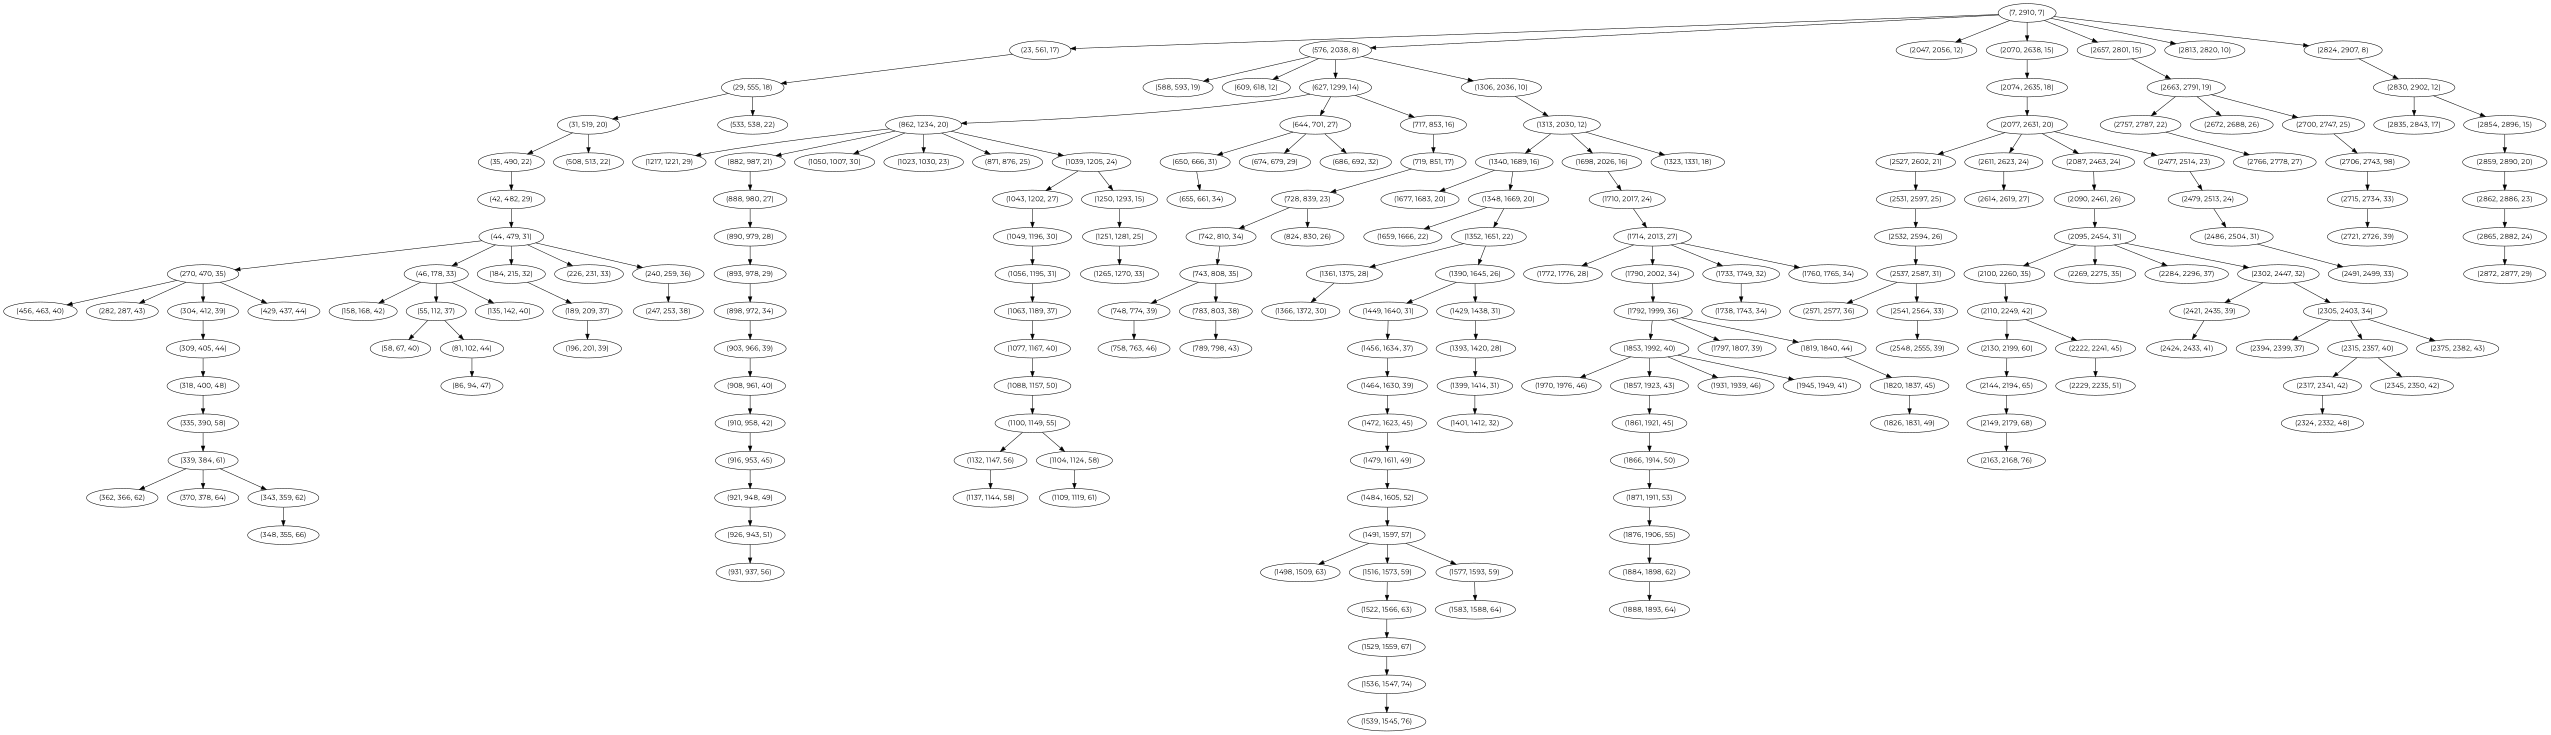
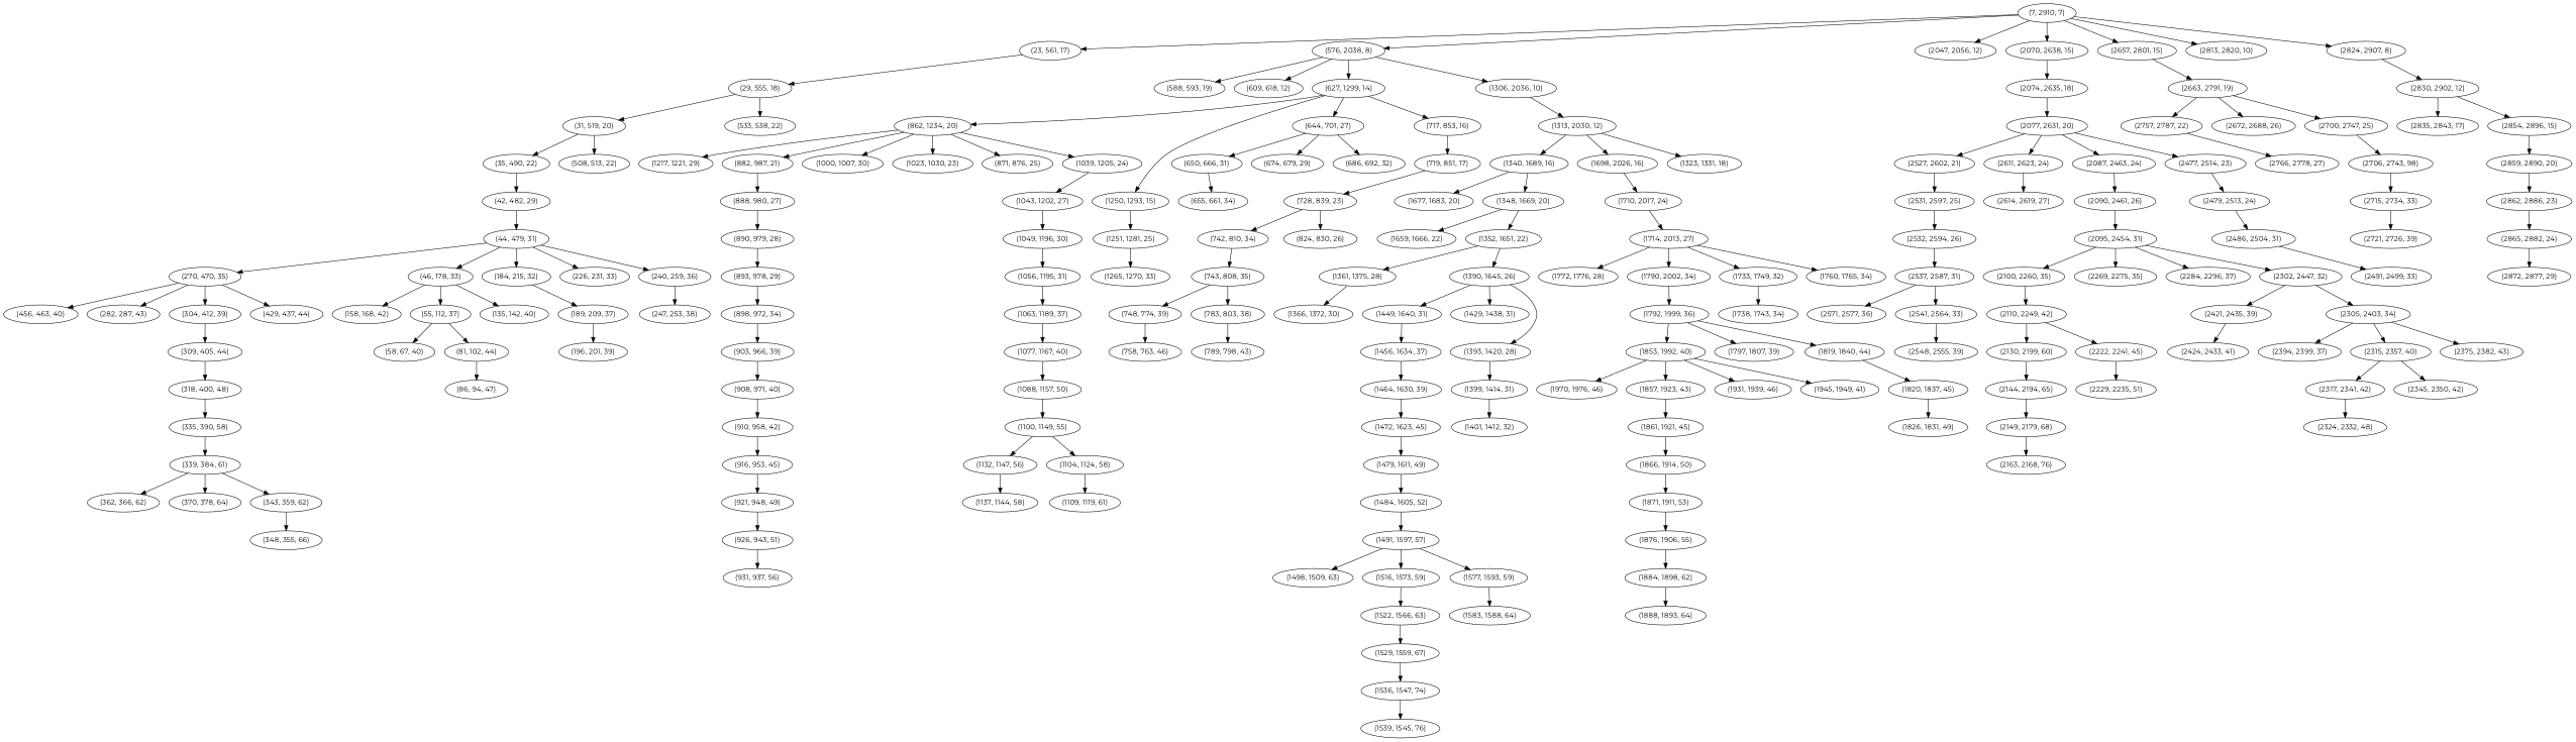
  digraph {
    fontname=Montserrat
    node [fontname=Montserrat]
    edge [fontname=Montserrat]
    "(7, 2910, 7)"
    "(23, 561, 17)"
    "(576, 2038, 8)"
    "(2047, 2056, 12)"
    "(2070, 2638, 15)"
    "(2657, 2801, 15)"
    "(2813, 2820, 10)"
    "(2824, 2907, 8)"
    "(29, 555, 18)"
    "(588, 593, 19)"
    "(609, 618, 12)"
    "(627, 1299, 14)"
    "(1306, 2036, 10)"
    "(2074, 2635, 18)"
    "(2663, 2791, 19)"
    "(2830, 2902, 12)"
    "(31, 519, 20)"
    "(533, 538, 22)"
    "(35, 490, 22)"
    "(508, 513, 22)"
    "(42, 482, 29)"
    "(44, 479, 31)"
    "(46, 178, 33)"
    "(184, 215, 32)"
    "(226, 231, 33)"
    "(240, 259, 36)"
    "(270, 470, 35)"
    "(55, 112, 37)"
    "(135, 142, 40)"
    "(158, 168, 42)"
    "(189, 209, 37)"
    "(247, 253, 38)"
    "(282, 287, 43)"
    "(304, 412, 39)"
    "(429, 437, 44)"
    "(456, 463, 40)"
    "(58, 67, 40)"
    "(81, 102, 44)"
    "(86, 94, 47)"
    "(196, 201, 39)"
    "(309, 405, 44)"
    "(318, 400, 48)"
    "(335, 390, 58)"
    "(339, 384, 61)"
    "(343, 359, 62)"
    "(362, 366, 62)"
    "(370, 378, 64)"
    "(348, 355, 66)"
    "(644, 701, 27)"
    "(717, 853, 16)"
    "(862, 1234, 20)"
    n52 [label="(1250, 1293, 15)"]
    "(1313, 2030, 12)"
    "(650, 666, 31)"
    "(674, 679, 29)"
    "(686, 692, 32)"
    "(719, 851, 17)"
    "(871, 876, 25)"
    "(882, 987, 21)"
-   "(1000, 1007, 30)" [label="(1050, 1007, 30)"]
+   "(1000, 1007, 30)"
    "(1023, 1030, 23)"
    "(1039, 1205, 24)"
    "(1217, 1221, 29)"
    "(1251, 1281, 25)"
    "(655, 661, 34)"
    "(728, 839, 23)"
    "(742, 810, 34)"
    "(824, 830, 26)"
    "(743, 808, 35)"
    "(748, 774, 39)"
    "(783, 803, 38)"
    "(758, 763, 46)"
    "(789, 798, 43)"
    "(888, 980, 27)"
    "(1043, 1202, 27)"
    "(890, 979, 28)"
    "(893, 978, 29)"
    "(898, 972, 34)"
    "(903, 966, 39)"
-   "(908, 961, 40)"
+   "(908, 961, 40)" [label="(908, 971, 40)"]
    "(910, 958, 42)"
    "(916, 953, 45)"
    "(921, 948, 49)"
    "(926, 943, 51)"
    "(931, 937, 56)"
    "(1049, 1196, 30)"
    "(1056, 1195, 31)"
    "(1063, 1189, 37)"
    "(1077, 1167, 40)"
    "(1088, 1157, 50)"
    "(1100, 1149, 55)"
    "(1104, 1124, 58)"
    "(1132, 1147, 56)"
    "(1109, 1119, 61)"
    "(1137, 1144, 58)"
    "(1265, 1270, 33)"
    "(1323, 1331, 18)"
    "(1340, 1689, 16)"
    "(1698, 2026, 16)"
    "(1348, 1669, 20)"
    "(1677, 1683, 20)"
    "(1710, 2017, 24)"
    "(1352, 1651, 22)"
    "(1659, 1666, 22)"
    "(1361, 1375, 28)"
    "(1390, 1645, 26)"
    "(1366, 1372, 30)"
    "(1393, 1420, 28)"
    "(1429, 1438, 31)"
    "(1449, 1640, 31)"
    "(1399, 1414, 31)"
    "(1456, 1634, 37)"
    "(1401, 1412, 32)"
    "(1464, 1630, 39)"
    "(1472, 1623, 45)"
    "(1479, 1611, 49)"
    "(1484, 1605, 52)"
    "(1491, 1597, 57)"
    "(1498, 1509, 63)"
    "(1516, 1573, 59)"
    "(1577, 1593, 59)"
    "(1522, 1566, 63)"
    "(1583, 1588, 64)"
    "(1529, 1559, 67)"
    "(1536, 1547, 74)"
    "(1539, 1545, 76)"
    "(1714, 2013, 27)"
    "(1733, 1749, 32)"
    "(1760, 1765, 34)"
    "(1772, 1776, 28)"
    "(1790, 2002, 34)"
    "(1738, 1743, 34)"
    "(1792, 1999, 36)"
    "(1797, 1807, 39)"
    "(1819, 1840, 44)"
    "(1853, 1992, 40)"
    "(1820, 1837, 45)"
    "(1857, 1923, 43)"
    "(1931, 1939, 46)"
    "(1945, 1949, 41)"
    "(1970, 1976, 46)"
    "(1826, 1831, 49)"
    "(1861, 1921, 45)"
    "(1866, 1914, 50)"
    "(1871, 1911, 53)"
    "(1876, 1906, 55)"
    "(1884, 1898, 62)"
    "(1888, 1893, 64)"
    "(2077, 2631, 20)"
    "(2087, 2463, 24)"
    "(2477, 2514, 23)"
    "(2527, 2602, 21)"
    "(2611, 2623, 24)"
    "(2090, 2461, 26)"
    "(2479, 2513, 24)"
    "(2531, 2597, 25)"
    "(2614, 2619, 27)"
    "(2095, 2454, 31)"
    "(2100, 2260, 35)"
    "(2269, 2275, 35)"
    "(2284, 2296, 37)"
    "(2302, 2447, 32)"
    "(2110, 2249, 42)"
    "(2305, 2403, 34)"
    "(2421, 2435, 39)"
    "(2130, 2199, 60)"
    "(2222, 2241, 45)"
    "(2144, 2194, 65)"
    "(2229, 2235, 51)"
    "(2149, 2179, 68)"
    "(2163, 2168, 76)"
    "(2315, 2357, 40)"
    "(2375, 2382, 43)"
    "(2394, 2399, 37)"
    "(2424, 2433, 41)"
    "(2317, 2341, 42)"
    "(2345, 2350, 42)"
    "(2324, 2332, 48)"
    "(2486, 2504, 31)"
    "(2491, 2499, 33)"
    "(2532, 2594, 26)"
    "(2537, 2587, 31)"
    "(2541, 2564, 33)"
    "(2571, 2577, 36)"
    "(2548, 2555, 39)"
    "(2672, 2688, 26)"
    "(2700, 2747, 25)"
    "(2757, 2787, 22)"
    n189 [label="(2706, 2743, 98)"]
    "(2766, 2778, 27)"
    "(2715, 2734, 33)"
    "(2721, 2726, 39)"
    "(2835, 2843, 17)"
    "(2854, 2896, 15)"
    "(2859, 2890, 20)"
    "(2862, 2886, 23)"
    "(2865, 2882, 24)"
    "(2872, 2877, 29)"
    "(7, 2910, 7)" -> "(23, 561, 17)"
    "(7, 2910, 7)" -> "(576, 2038, 8)"
    "(7, 2910, 7)" -> "(2047, 2056, 12)"
    "(7, 2910, 7)" -> "(2070, 2638, 15)"
    "(7, 2910, 7)" -> "(2657, 2801, 15)"
    "(7, 2910, 7)" -> "(2813, 2820, 10)"
    "(7, 2910, 7)" -> "(2824, 2907, 8)"
    "(23, 561, 17)" -> "(29, 555, 18)"
    "(576, 2038, 8)" -> "(588, 593, 19)"
    "(576, 2038, 8)" -> "(609, 618, 12)"
    "(576, 2038, 8)" -> "(627, 1299, 14)"
    "(576, 2038, 8)" -> "(1306, 2036, 10)"
    "(2070, 2638, 15)" -> "(2074, 2635, 18)"
    "(2657, 2801, 15)" -> "(2663, 2791, 19)"
    "(2824, 2907, 8)" -> "(2830, 2902, 12)"
    "(29, 555, 18)" -> "(31, 519, 20)"
    "(29, 555, 18)" -> "(533, 538, 22)"
    "(627, 1299, 14)" -> "(644, 701, 27)"
    "(627, 1299, 14)" -> "(717, 853, 16)"
    "(627, 1299, 14)" -> "(862, 1234, 20)"
-   "(1039, 1205, 24)" -> n52
+   "(627, 1299, 14)" -> n52
    "(1306, 2036, 10)" -> "(1313, 2030, 12)"
    "(2074, 2635, 18)" -> "(2077, 2631, 20)"
    "(2663, 2791, 19)" -> "(2672, 2688, 26)"
    "(2663, 2791, 19)" -> "(2700, 2747, 25)"
    "(2663, 2791, 19)" -> "(2757, 2787, 22)"
    "(2830, 2902, 12)" -> "(2835, 2843, 17)"
    "(2830, 2902, 12)" -> "(2854, 2896, 15)"
    "(31, 519, 20)" -> "(35, 490, 22)"
    "(31, 519, 20)" -> "(508, 513, 22)"
    "(35, 490, 22)" -> "(42, 482, 29)"
    "(42, 482, 29)" -> "(44, 479, 31)"
    "(44, 479, 31)" -> "(46, 178, 33)"
    "(44, 479, 31)" -> "(184, 215, 32)"
    "(44, 479, 31)" -> "(226, 231, 33)"
    "(44, 479, 31)" -> "(240, 259, 36)"
    "(44, 479, 31)" -> "(270, 470, 35)"
    "(46, 178, 33)" -> "(55, 112, 37)"
    "(46, 178, 33)" -> "(135, 142, 40)"
    "(46, 178, 33)" -> "(158, 168, 42)"
    "(184, 215, 32)" -> "(189, 209, 37)"
    "(240, 259, 36)" -> "(247, 253, 38)"
    "(270, 470, 35)" -> "(282, 287, 43)"
    "(270, 470, 35)" -> "(304, 412, 39)"
    "(270, 470, 35)" -> "(429, 437, 44)"
    "(270, 470, 35)" -> "(456, 463, 40)"
    "(55, 112, 37)" -> "(58, 67, 40)"
    "(55, 112, 37)" -> "(81, 102, 44)"
    "(189, 209, 37)" -> "(196, 201, 39)"
    "(304, 412, 39)" -> "(309, 405, 44)"
    "(81, 102, 44)" -> "(86, 94, 47)"
    "(309, 405, 44)" -> "(318, 400, 48)"
    "(318, 400, 48)" -> "(335, 390, 58)"
    "(335, 390, 58)" -> "(339, 384, 61)"
    "(339, 384, 61)" -> "(343, 359, 62)"
    "(339, 384, 61)" -> "(362, 366, 62)"
    "(339, 384, 61)" -> "(370, 378, 64)"
    "(343, 359, 62)" -> "(348, 355, 66)"
    "(644, 701, 27)" -> "(650, 666, 31)"
    "(644, 701, 27)" -> "(674, 679, 29)"
    "(644, 701, 27)" -> "(686, 692, 32)"
    "(717, 853, 16)" -> "(719, 851, 17)"
    "(862, 1234, 20)" -> "(871, 876, 25)"
    "(862, 1234, 20)" -> "(882, 987, 21)"
    "(862, 1234, 20)" -> "(1000, 1007, 30)"
    "(862, 1234, 20)" -> "(1023, 1030, 23)"
    "(862, 1234, 20)" -> "(1039, 1205, 24)"
    "(862, 1234, 20)" -> "(1217, 1221, 29)"
    n52 -> "(1251, 1281, 25)"
    "(1313, 2030, 12)" -> "(1323, 1331, 18)"
    "(1313, 2030, 12)" -> "(1340, 1689, 16)"
    "(1313, 2030, 12)" -> "(1698, 2026, 16)"
    "(650, 666, 31)" -> "(655, 661, 34)"
    "(719, 851, 17)" -> "(728, 839, 23)"
    "(882, 987, 21)" -> "(888, 980, 27)"
    "(1039, 1205, 24)" -> "(1043, 1202, 27)"
    "(1251, 1281, 25)" -> "(1265, 1270, 33)"
    "(728, 839, 23)" -> "(742, 810, 34)"
    "(728, 839, 23)" -> "(824, 830, 26)"
    "(742, 810, 34)" -> "(743, 808, 35)"
    "(743, 808, 35)" -> "(748, 774, 39)"
    "(743, 808, 35)" -> "(783, 803, 38)"
    "(748, 774, 39)" -> "(758, 763, 46)"
    "(783, 803, 38)" -> "(789, 798, 43)"
    "(888, 980, 27)" -> "(890, 979, 28)"
    "(1043, 1202, 27)" -> "(1049, 1196, 30)"
    "(890, 979, 28)" -> "(893, 978, 29)"
    "(893, 978, 29)" -> "(898, 972, 34)"
    "(898, 972, 34)" -> "(903, 966, 39)"
    "(903, 966, 39)" -> "(908, 961, 40)"
    "(908, 961, 40)" -> "(910, 958, 42)"
    "(910, 958, 42)" -> "(916, 953, 45)"
    "(916, 953, 45)" -> "(921, 948, 49)"
    "(921, 948, 49)" -> "(926, 943, 51)"
    "(926, 943, 51)" -> "(931, 937, 56)"
    "(1049, 1196, 30)" -> "(1056, 1195, 31)"
    "(1056, 1195, 31)" -> "(1063, 1189, 37)"
    "(1063, 1189, 37)" -> "(1077, 1167, 40)"
    "(1077, 1167, 40)" -> "(1088, 1157, 50)"
    "(1088, 1157, 50)" -> "(1100, 1149, 55)"
    "(1100, 1149, 55)" -> "(1104, 1124, 58)"
    "(1100, 1149, 55)" -> "(1132, 1147, 56)"
    "(1104, 1124, 58)" -> "(1109, 1119, 61)"
    "(1132, 1147, 56)" -> "(1137, 1144, 58)"
    "(1340, 1689, 16)" -> "(1348, 1669, 20)"
    "(1340, 1689, 16)" -> "(1677, 1683, 20)"
    "(1698, 2026, 16)" -> "(1710, 2017, 24)"
    "(1348, 1669, 20)" -> "(1352, 1651, 22)"
    "(1348, 1669, 20)" -> "(1659, 1666, 22)"
    "(1710, 2017, 24)" -> "(1714, 2013, 27)"
    "(1352, 1651, 22)" -> "(1361, 1375, 28)"
    "(1352, 1651, 22)" -> "(1390, 1645, 26)"
    "(1361, 1375, 28)" -> "(1366, 1372, 30)"
-   "(1429, 1438, 31)" -> "(1393, 1420, 28)"
+   "(1390, 1645, 26)" -> "(1393, 1420, 28)"
    "(1390, 1645, 26)" -> "(1429, 1438, 31)"
    "(1390, 1645, 26)" -> "(1449, 1640, 31)"
    "(1393, 1420, 28)" -> "(1399, 1414, 31)"
    "(1449, 1640, 31)" -> "(1456, 1634, 37)"
    "(1399, 1414, 31)" -> "(1401, 1412, 32)"
    "(1456, 1634, 37)" -> "(1464, 1630, 39)"
    "(1464, 1630, 39)" -> "(1472, 1623, 45)"
    "(1472, 1623, 45)" -> "(1479, 1611, 49)"
    "(1479, 1611, 49)" -> "(1484, 1605, 52)"
    "(1484, 1605, 52)" -> "(1491, 1597, 57)"
    "(1491, 1597, 57)" -> "(1498, 1509, 63)"
    "(1491, 1597, 57)" -> "(1516, 1573, 59)"
    "(1491, 1597, 57)" -> "(1577, 1593, 59)"
    "(1516, 1573, 59)" -> "(1522, 1566, 63)"
    "(1577, 1593, 59)" -> "(1583, 1588, 64)"
    "(1522, 1566, 63)" -> "(1529, 1559, 67)"
    "(1529, 1559, 67)" -> "(1536, 1547, 74)"
    "(1536, 1547, 74)" -> "(1539, 1545, 76)"
    "(1714, 2013, 27)" -> "(1733, 1749, 32)"
    "(1714, 2013, 27)" -> "(1760, 1765, 34)"
    "(1714, 2013, 27)" -> "(1772, 1776, 28)"
    "(1714, 2013, 27)" -> "(1790, 2002, 34)"
    "(1733, 1749, 32)" -> "(1738, 1743, 34)"
    "(1790, 2002, 34)" -> "(1792, 1999, 36)"
    "(1792, 1999, 36)" -> "(1797, 1807, 39)"
    "(1792, 1999, 36)" -> "(1819, 1840, 44)"
    "(1792, 1999, 36)" -> "(1853, 1992, 40)"
    "(1819, 1840, 44)" -> "(1820, 1837, 45)"
    "(1853, 1992, 40)" -> "(1857, 1923, 43)"
    "(1853, 1992, 40)" -> "(1931, 1939, 46)"
    "(1853, 1992, 40)" -> "(1945, 1949, 41)"
    "(1853, 1992, 40)" -> "(1970, 1976, 46)"
    "(1820, 1837, 45)" -> "(1826, 1831, 49)"
    "(1857, 1923, 43)" -> "(1861, 1921, 45)"
    "(1861, 1921, 45)" -> "(1866, 1914, 50)"
    "(1866, 1914, 50)" -> "(1871, 1911, 53)"
    "(1871, 1911, 53)" -> "(1876, 1906, 55)"
    "(1876, 1906, 55)" -> "(1884, 1898, 62)"
    "(1884, 1898, 62)" -> "(1888, 1893, 64)"
    "(2077, 2631, 20)" -> "(2087, 2463, 24)"
    "(2077, 2631, 20)" -> "(2477, 2514, 23)"
    "(2077, 2631, 20)" -> "(2527, 2602, 21)"
    "(2077, 2631, 20)" -> "(2611, 2623, 24)"
    "(2087, 2463, 24)" -> "(2090, 2461, 26)"
    "(2477, 2514, 23)" -> "(2479, 2513, 24)"
    "(2527, 2602, 21)" -> "(2531, 2597, 25)"
    "(2611, 2623, 24)" -> "(2614, 2619, 27)"
    "(2090, 2461, 26)" -> "(2095, 2454, 31)"
    "(2479, 2513, 24)" -> "(2486, 2504, 31)"
    "(2531, 2597, 25)" -> "(2532, 2594, 26)"
    "(2095, 2454, 31)" -> "(2100, 2260, 35)"
    "(2095, 2454, 31)" -> "(2269, 2275, 35)"
    "(2095, 2454, 31)" -> "(2284, 2296, 37)"
    "(2095, 2454, 31)" -> "(2302, 2447, 32)"
    "(2100, 2260, 35)" -> "(2110, 2249, 42)"
    "(2302, 2447, 32)" -> "(2305, 2403, 34)"
    "(2302, 2447, 32)" -> "(2421, 2435, 39)"
    "(2110, 2249, 42)" -> "(2130, 2199, 60)"
    "(2110, 2249, 42)" -> "(2222, 2241, 45)"
    "(2305, 2403, 34)" -> "(2315, 2357, 40)"
    "(2305, 2403, 34)" -> "(2375, 2382, 43)"
    "(2305, 2403, 34)" -> "(2394, 2399, 37)"
    "(2421, 2435, 39)" -> "(2424, 2433, 41)"
    "(2130, 2199, 60)" -> "(2144, 2194, 65)"
    "(2222, 2241, 45)" -> "(2229, 2235, 51)"
    "(2144, 2194, 65)" -> "(2149, 2179, 68)"
    "(2149, 2179, 68)" -> "(2163, 2168, 76)"
    "(2315, 2357, 40)" -> "(2317, 2341, 42)"
    "(2315, 2357, 40)" -> "(2345, 2350, 42)"
    "(2317, 2341, 42)" -> "(2324, 2332, 48)"
    "(2486, 2504, 31)" -> "(2491, 2499, 33)"
    "(2532, 2594, 26)" -> "(2537, 2587, 31)"
    "(2537, 2587, 31)" -> "(2541, 2564, 33)"
    "(2537, 2587, 31)" -> "(2571, 2577, 36)"
    "(2541, 2564, 33)" -> "(2548, 2555, 39)"
    "(2700, 2747, 25)" -> n189
    "(2757, 2787, 22)" -> "(2766, 2778, 27)"
    n189 -> "(2715, 2734, 33)"
    "(2715, 2734, 33)" -> "(2721, 2726, 39)"
    "(2854, 2896, 15)" -> "(2859, 2890, 20)"
    "(2859, 2890, 20)" -> "(2862, 2886, 23)"
    "(2862, 2886, 23)" -> "(2865, 2882, 24)"
    "(2865, 2882, 24)" -> "(2872, 2877, 29)"
  }
